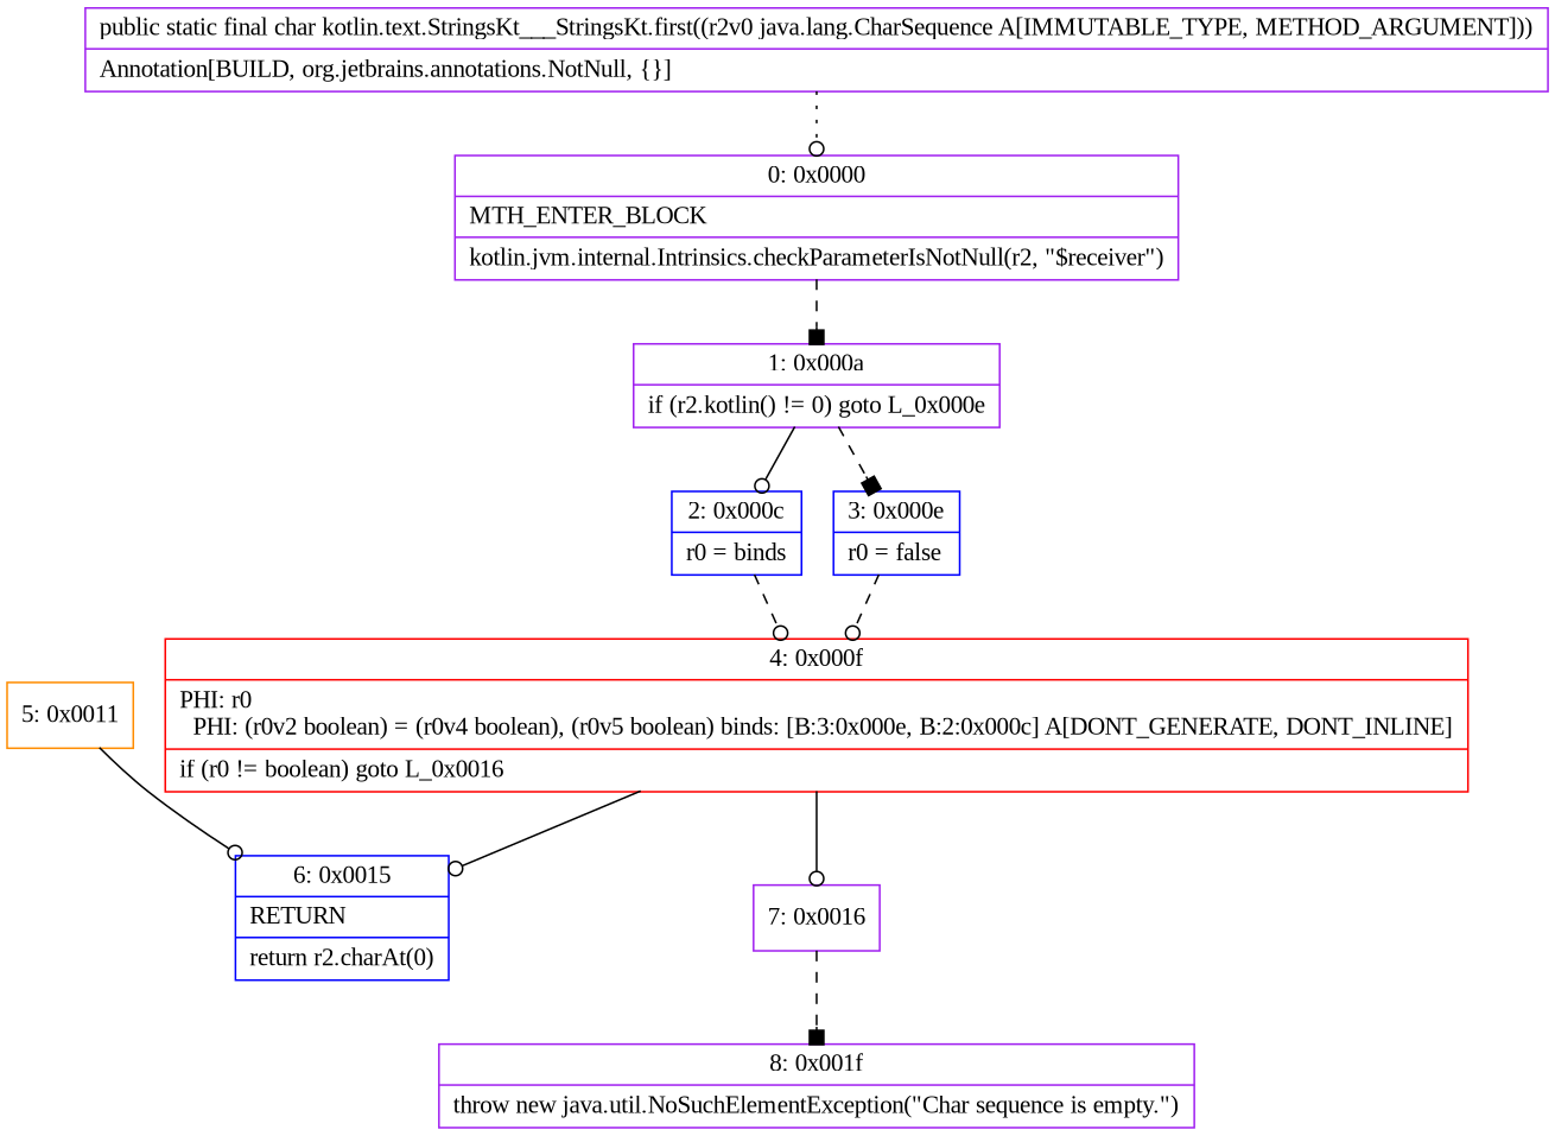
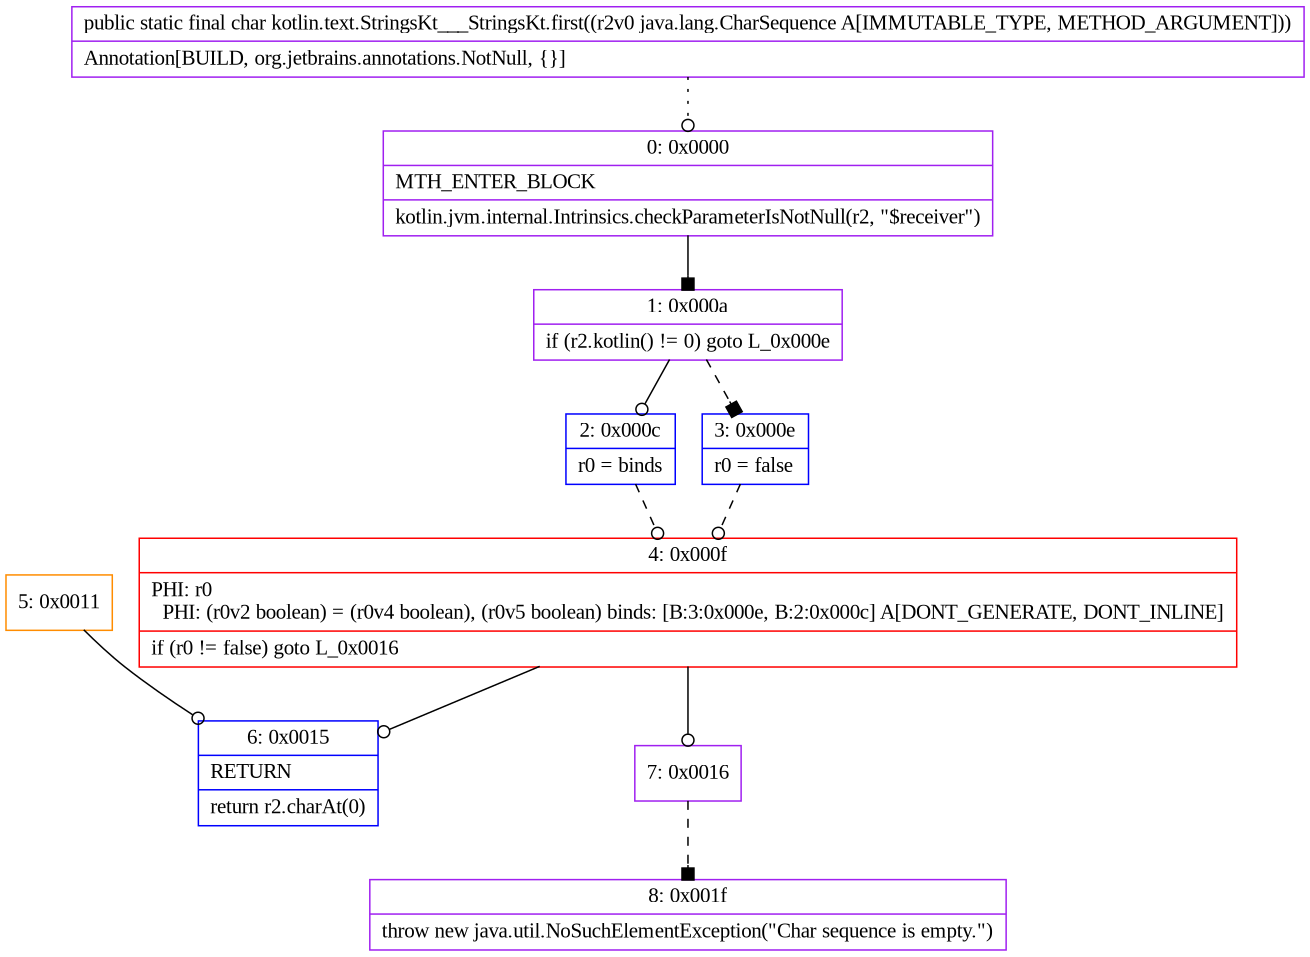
  digraph {
    fontname="Liberation Serif"
    node [color=purple fontname="Liberation Serif" shape=record]
    edge [arrowhead=odot fontname="Liberation Serif" style=solid]
    n1 [label="{0\:\ 0x0000|MTH_ENTER_BLOCK\l|kotlin.jvm.internal.Intrinsics.checkParameterIsNotNull(r2, \"$receiver\")\l}"]
    n2 [label="{1\:\ 0x000a|if (r2.kotlin() != 0) goto L_0x000e\l}"]
    n3 [color=blue label="{2\:\ 0x000c|r0 = binds\l}"]
    n4 [color=blue label="{3\:\ 0x000e|r0 = false\l}"]
-   n5 [color=red label="{4\:\ 0x000f|PHI: r0 \l  PHI: (r0v2 boolean) = (r0v4 boolean), (r0v5 boolean) binds: [B:3:0x000e, B:2:0x000c] A[DONT_GENERATE, DONT_INLINE]\l|if (r0 != boolean) goto L_0x0016\l}"]
+   n5 [color=red label="{4\:\ 0x000f|PHI: r0 \l  PHI: (r0v2 boolean) = (r0v4 boolean), (r0v5 boolean) binds: [B:3:0x000e, B:2:0x000c] A[DONT_GENERATE, DONT_INLINE]\l|if (r0 != false) goto L_0x0016\l}"]
    n6 [label="{7\:\ 0x0016}"]
    n7 [color=blue label="{6\:\ 0x0015|RETURN\l|return r2.charAt(0)\l}"]
    n8 [color=darkorange label="{5\:\ 0x0011}"]
    n9 [label="{8\:\ 0x001f|throw new java.util.NoSuchElementException(\"Char sequence is empty.\")\l}"]
    n10 [label="{public static final char kotlin.text.StringsKt___StringsKt.first((r2v0 java.lang.CharSequence A[IMMUTABLE_TYPE, METHOD_ARGUMENT]))  | Annotation[BUILD, org.jetbrains.annotations.NotNull, \{\}]\l}"]
-   n1 -> n2 [arrowhead=box style=dashed]
+   n1 -> n2 [arrowhead=box]
    n2 -> n3
    n2 -> n4 [arrowhead=box style=dashed]
    n3 -> n5 [style=dashed]
    n4 -> n5 [style=dashed]
    n5 -> n6
    n5 -> n7
    n6 -> n9 [arrowhead=box style=dashed]
    n8 -> n7
    n10 -> n1 [style=dotted]
  }
